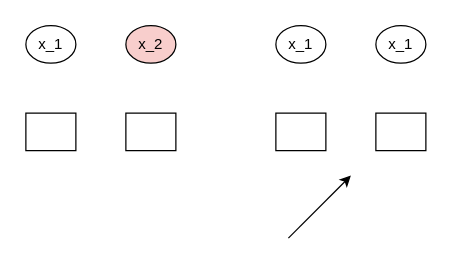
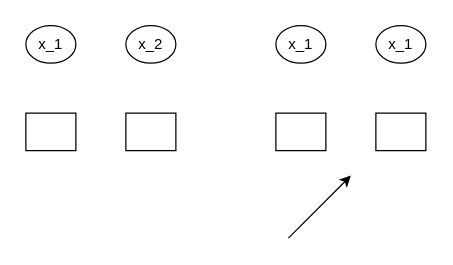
  <mxCell id="0" />
  <mxCell id="1" parent="0" />
  <mxCell id="2" value="x_1" style="ellipse;whiteSpace=wrap;html=1;" vertex="1" parent="1"><mxGeometry x="20" y="20" width="40" height="30" as="geometry" /></mxCell>
- <mxCell id="3" value="x_2" style="ellipse;whiteSpace=wrap;html=1;fillColor=#f8cecc;" vertex="1" parent="1"><mxGeometry x="100" y="20" width="40" height="30" as="geometry" /></mxCell>
+ <mxCell id="3" value="x_2" style="ellipse;whiteSpace=wrap;html=1;" vertex="1" parent="1"><mxGeometry x="100" y="20" width="40" height="30" as="geometry" /></mxCell>
  <mxCell id="4" value="x_1" style="ellipse;whiteSpace=wrap;html=1;" vertex="1" parent="1"><mxGeometry x="220" y="20" width="40" height="30" as="geometry" /></mxCell>
  <mxCell id="5" value="x_1" style="ellipse;whiteSpace=wrap;html=1;" vertex="1" parent="1"><mxGeometry x="300" y="20" width="40" height="30" as="geometry" /></mxCell>
  <mxCell id="6" value="" style="rounded=0;whiteSpace=wrap;html=1;" vertex="1" parent="1"><mxGeometry x="20" y="90" width="40" height="30" as="geometry" /></mxCell>
  <mxCell id="7" value="" style="rounded=0;whiteSpace=wrap;html=1;" vertex="1" parent="1"><mxGeometry x="100" y="90" width="40" height="30" as="geometry" /></mxCell>
  <mxCell id="8" value="" style="rounded=0;whiteSpace=wrap;html=1;" vertex="1" parent="1"><mxGeometry x="220" y="90" width="40" height="30" as="geometry" /></mxCell>
  <mxCell id="9" value="" style="rounded=0;whiteSpace=wrap;html=1;" vertex="1" parent="1"><mxGeometry x="300" y="90" width="40" height="30" as="geometry" /></mxCell>
  <mxCell id="10" value="" style="endArrow=classic;html=1;rounded=0;" edge="1" parent="1"><mxGeometry width="50" height="50" relative="1" as="geometry"><mxPoint x="230" y="190" as="sourcePoint" /><mxPoint x="280" y="140" as="targetPoint" /></mxGeometry></mxCell>
